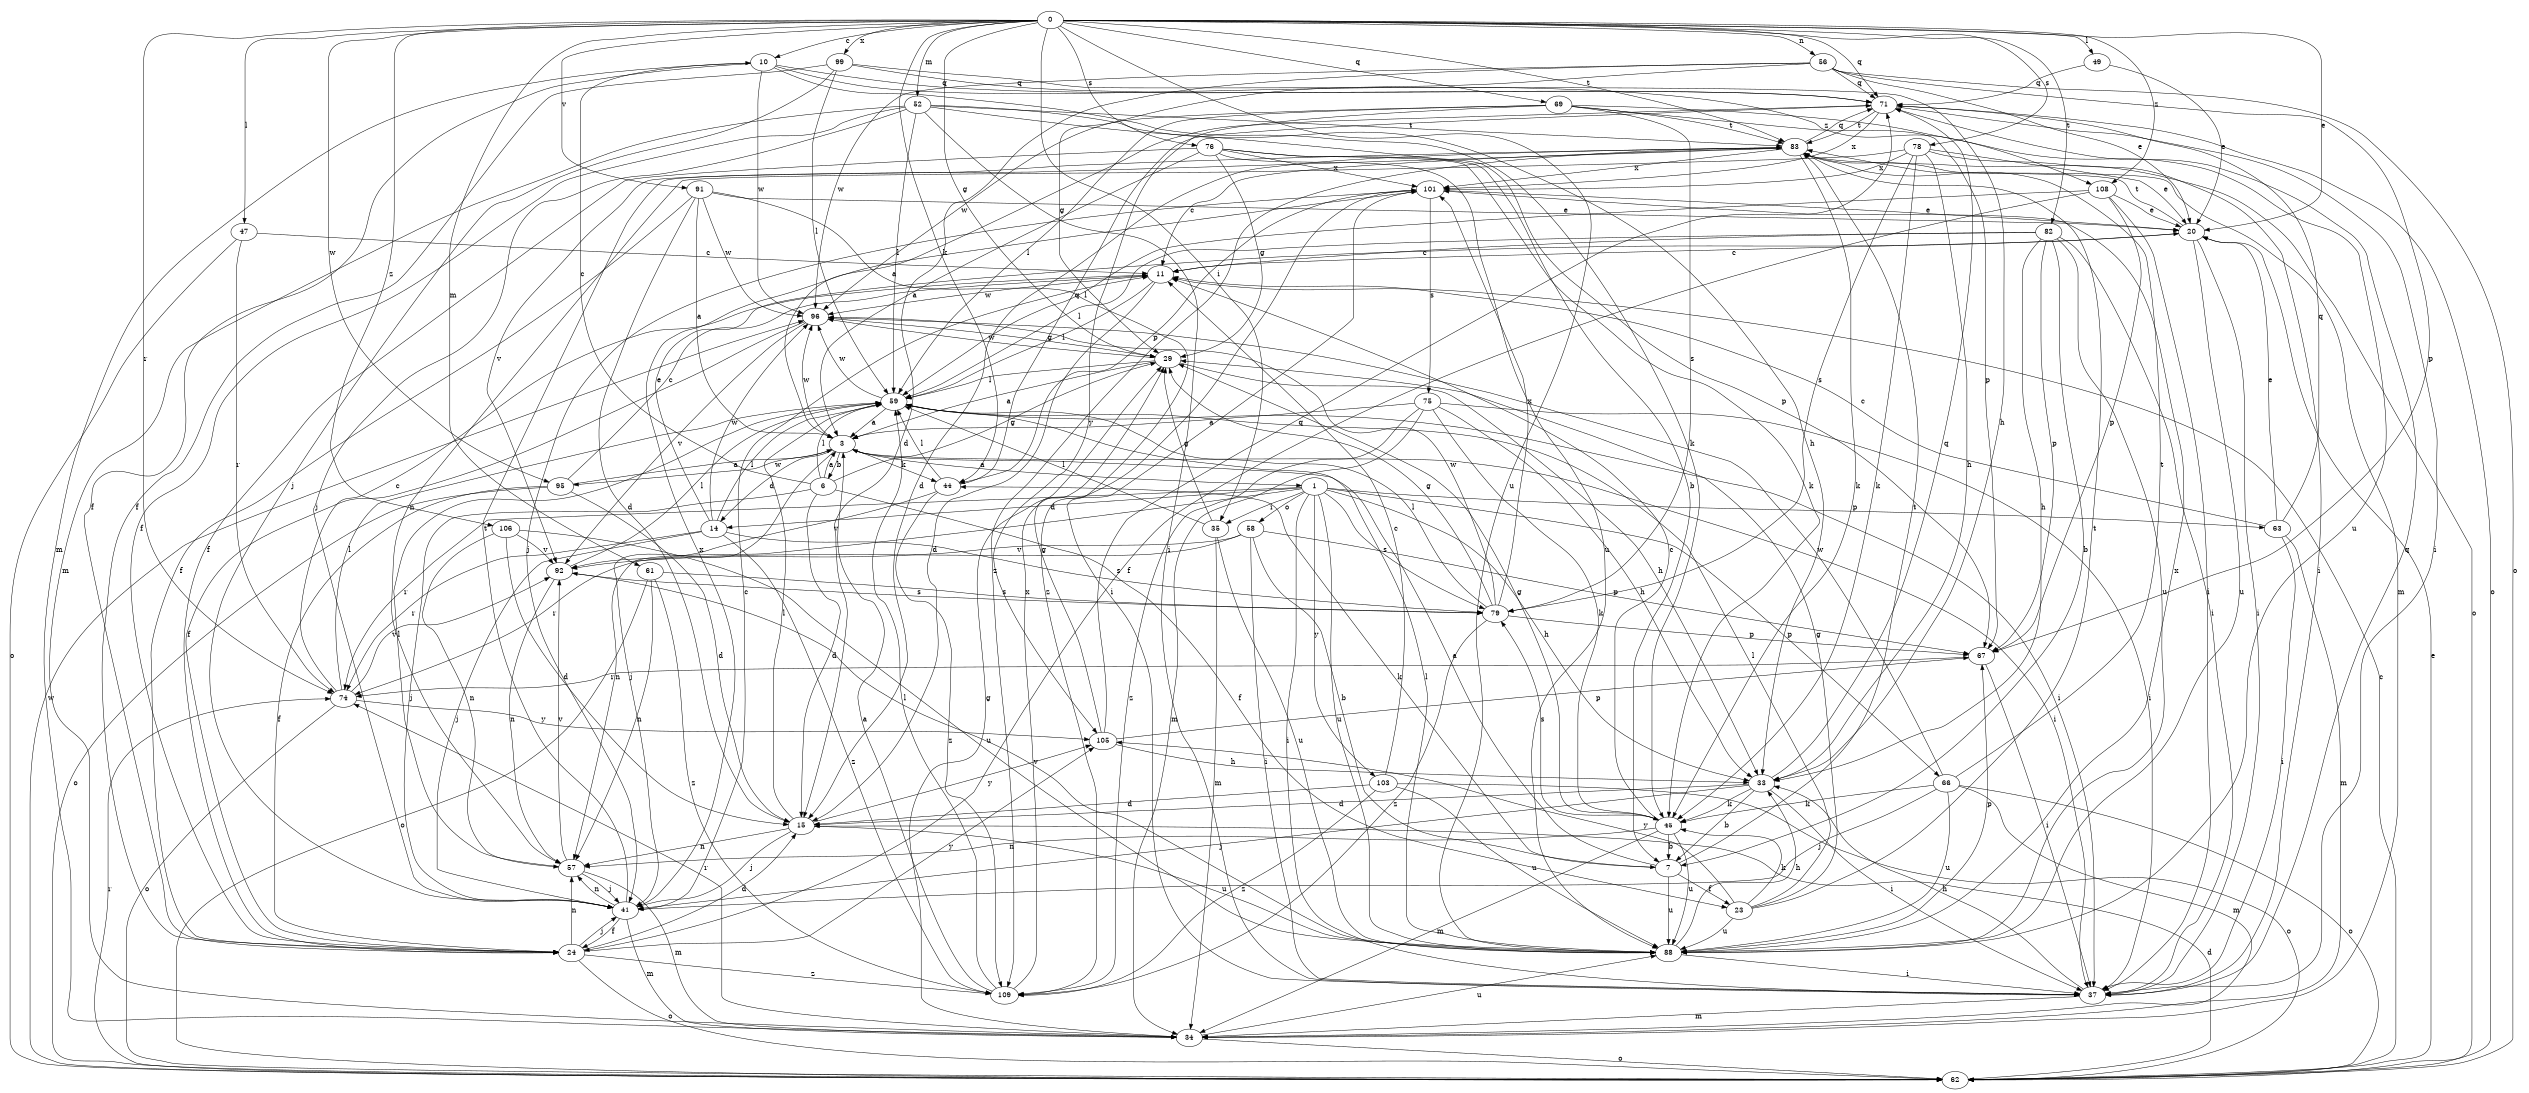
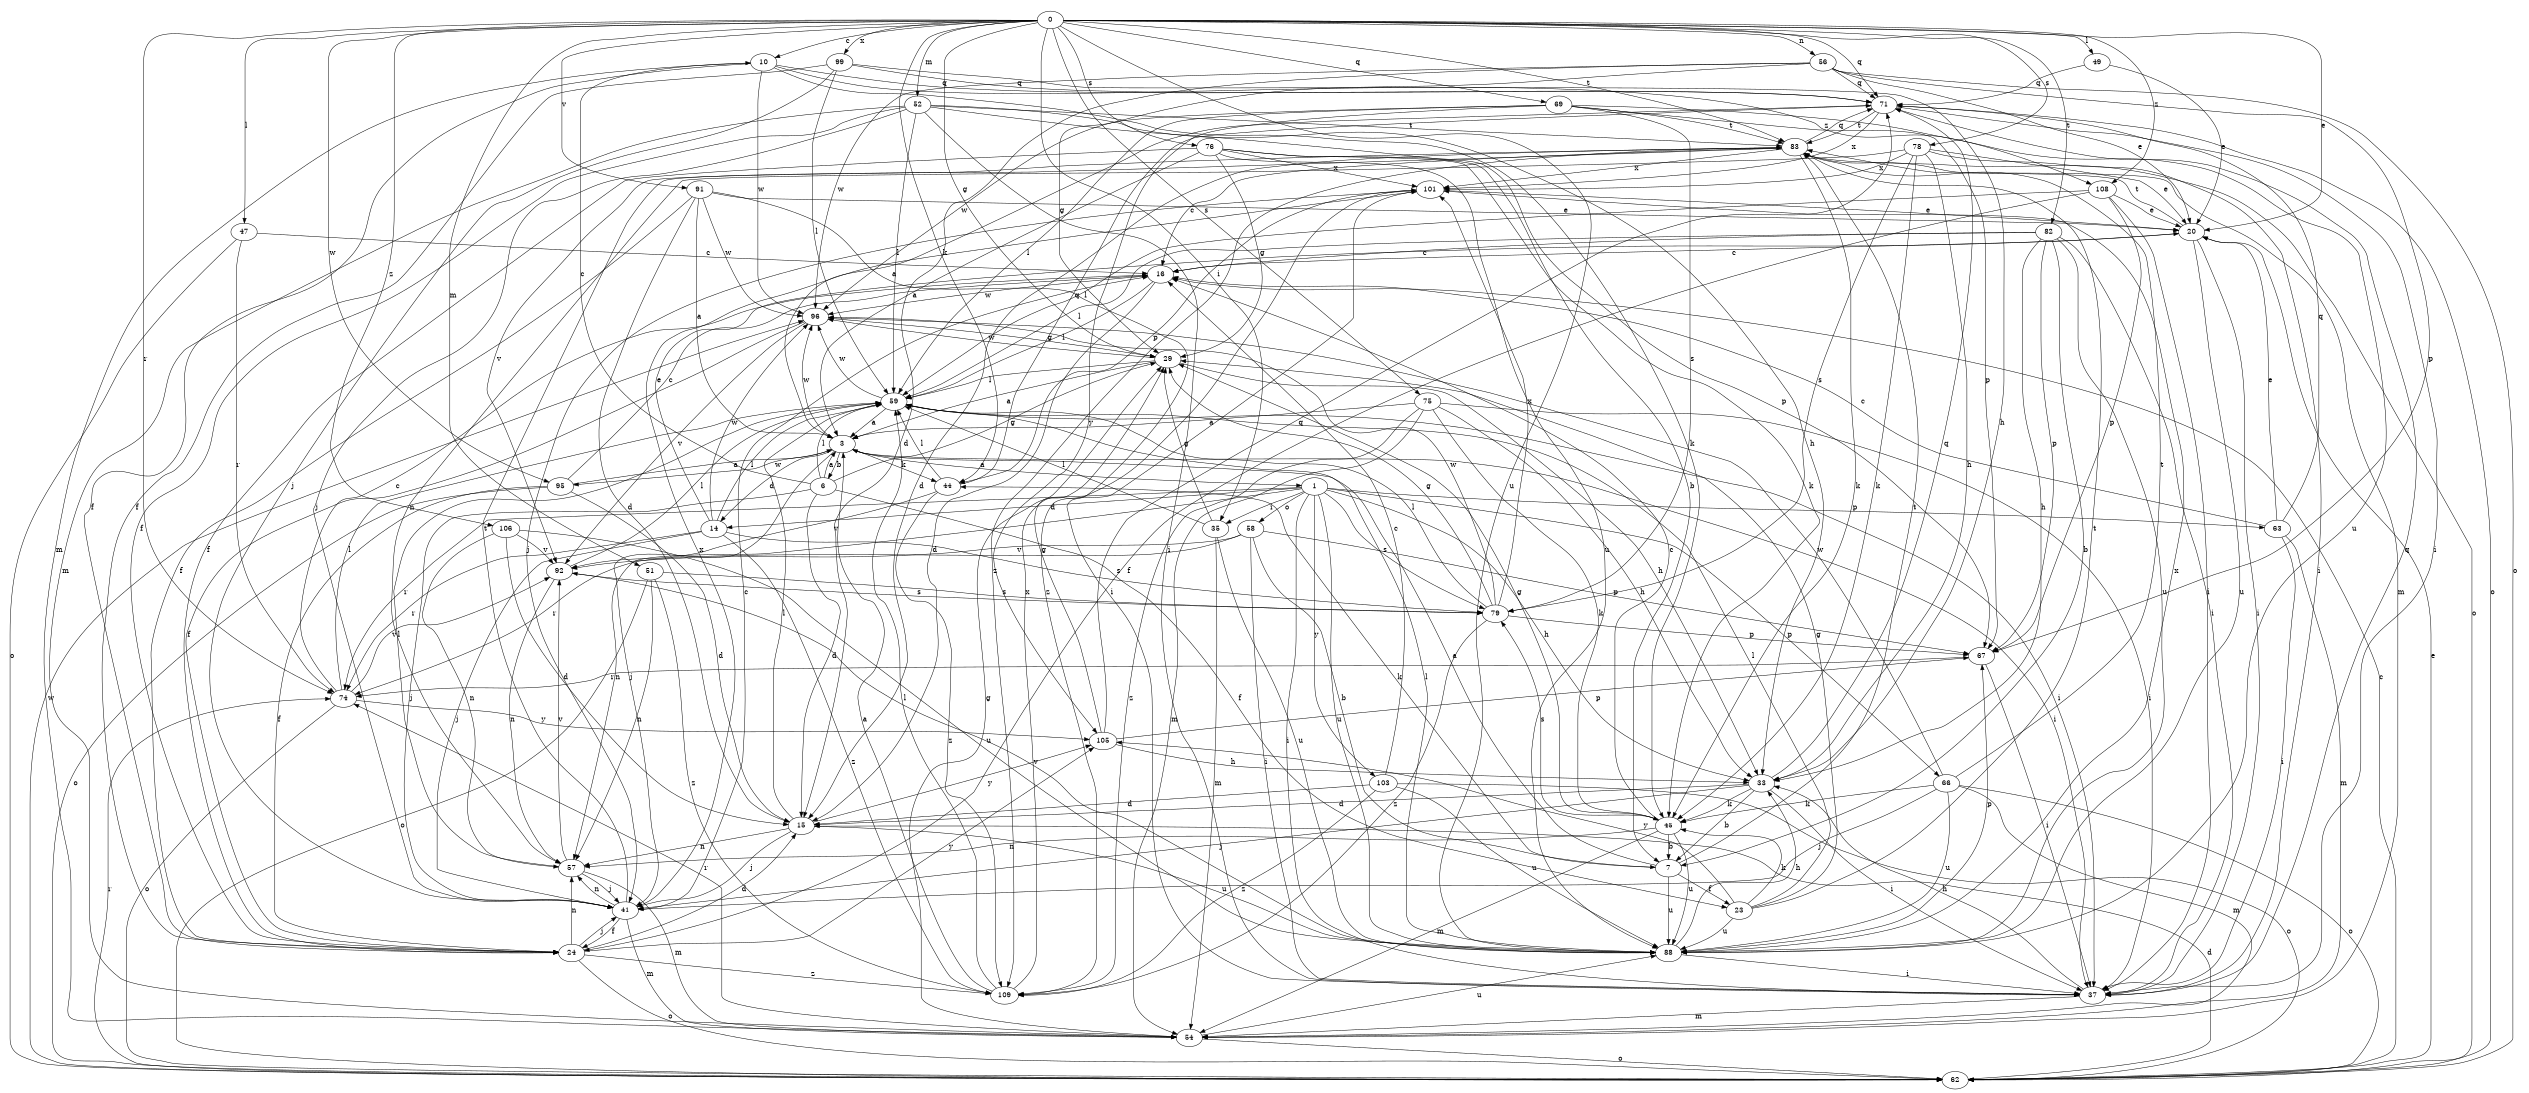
  strict digraph {
    0
    10
    20
    29
    35
    44
    47
    49
-   51 [label=61]
+   51
    52
    56
    69
    71
    74
    75
    76
    78
    82
    83
    88
    91
    95
    99
    106
    108
    96
    24
    45
-   54 [label=34]
+   54
    37
-   11
+   11 [label=16]
    33
    3
    n34 [label=59]
    109
    92
    62
    57
    79
    41
    7
    15
    67
    105
    101
    1
    14
    58
    63
    66
    103
    6
    23
    0 -> 10 [label=c]
    0 -> 20 [label=e]
    0 -> 29 [label=g]
    0 -> 35 [label=i]
    0 -> 44 [label=k]
    0 -> 47 [label=l]
    0 -> 49 [label=l]
    0 -> 51 [label=m]
    0 -> 52 [label=m]
    0 -> 56 [label=n]
    0 -> 69 [label=q]
    0 -> 71 [label=q]
    0 -> 74 [label=r]
-   101 -> 75 [label=s]
+   0 -> 75 [label=s]
    0 -> 76 [label=s]
    0 -> 78 [label=s]
    0 -> 82 [label=t]
    0 -> 83 [label=t]
    0 -> 88 [label=u]
    0 -> 91 [label=v]
    0 -> 95 [label=w]
    0 -> 99 [label=x]
    0 -> 106 [label=z]
    0 -> 108 [label=z]
    10 -> 71 [label=q]
    10 -> 108 [label=z]
    10 -> 96 [label=w]
    10 -> 24 [label=f]
    10 -> 45 [label=k]
    10 -> 54 [label=m]
    20 -> 83 [label=t]
    20 -> 88 [label=u]
    20 -> 37 [label=i]
    20 -> 11 [label=c]
    29 -> 96 [label=w]
    29 -> 33 [label=h]
    29 -> 3 [label=a]
    29 -> n34 [label=l]
    35 -> 29 [label=g]
    35 -> 88 [label=u]
    35 -> 54 [label=m]
    35 -> n34 [label=l]
    44 -> 71 [label=q]
    44 -> n34 [label=l]
    44 -> 109 [label=z]
    44 -> 92 [label=v]
    47 -> 74 [label=r]
    47 -> 11 [label=c]
    47 -> 62 [label=o]
    49 -> 20 [label=e]
    49 -> 71 [label=q]
    51 -> 109 [label=z]
    51 -> 62 [label=o]
    51 -> 57 [label=n]
    51 -> 79 [label=s]
    52 -> 83 [label=t]
    52 -> 24 [label=f]
    52 -> 54 [label=m]
    52 -> 37 [label=i]
    52 -> 33 [label=h]
    52 -> n34 [label=l]
    52 -> 41 [label=j]
    52 -> 7 [label=b]
    56 -> 20 [label=e]
    56 -> 29 [label=g]
    56 -> 71 [label=q]
    56 -> 96 [label=w]
    56 -> 62 [label=o]
    56 -> 15 [label=d]
    56 -> 67 [label=p]
    69 -> 83 [label=t]
    69 -> 88 [label=u]
    69 -> 96 [label=w]
    69 -> n34 [label=l]
    69 -> 79 [label=s]
    69 -> 67 [label=p]
    69 -> 105 [label=y]
    71 -> 83 [label=t]
    71 -> 37 [label=i]
    71 -> 3 [label=a]
    71 -> 62 [label=o]
    71 -> 101 [label=x]
    74 -> 11 [label=c]
    74 -> n34 [label=l]
    74 -> 92 [label=v]
    74 -> 62 [label=o]
    74 -> 105 [label=y]
    75 -> 45 [label=k]
    75 -> 54 [label=m]
    75 -> 37 [label=i]
    75 -> 33 [label=h]
    75 -> 3 [label=a]
    75 -> 109 [label=z]
    76 -> 29 [label=g]
    76 -> 88 [label=u]
    76 -> 24 [label=f]
    76 -> 45 [label=k]
    76 -> 3 [label=a]
    76 -> 67 [label=p]
    76 -> 101 [label=x]
    78 -> 20 [label=e]
    78 -> 45 [label=k]
    78 -> 37 [label=i]
    78 -> 33 [label=h]
    78 -> 57 [label=n]
    78 -> 79 [label=s]
    78 -> 101 [label=x]
    82 -> 88 [label=u]
    82 -> 37 [label=i]
    82 -> 11 [label=c]
    82 -> 33 [label=h]
    82 -> n34 [label=l]
    82 -> 7 [label=b]
    82 -> 67 [label=p]
    83 -> 71 [label=q]
    83 -> 45 [label=k]
    83 -> 54 [label=m]
    83 -> 11 [label=c]
    83 -> 109 [label=z]
    83 -> 92 [label=v]
    83 -> 62 [label=o]
    83 -> 15 [label=d]
    83 -> 101 [label=x]
    88 -> 37 [label=i]
    88 -> 33 [label=h]
    88 -> n34 [label=l]
    88 -> 92 [label=v]
    88 -> 67 [label=p]
    88 -> 101 [label=x]
    91 -> 20 [label=e]
    91 -> 96 [label=w]
    91 -> 24 [label=f]
    91 -> 37 [label=i]
    91 -> 3 [label=a]
    91 -> 15 [label=d]
    95 -> 24 [label=f]
    95 -> 11 [label=c]
    95 -> 3 [label=a]
    95 -> 62 [label=o]
    95 -> 15 [label=d]
    99 -> 71 [label=q]
    99 -> 24 [label=f]
    99 -> 33 [label=h]
    99 -> n34 [label=l]
    99 -> 41 [label=j]
    106 -> 88 [label=u]
    106 -> 92 [label=v]
    106 -> 57 [label=n]
    106 -> 15 [label=d]
    108 -> 20 [label=e]
    108 -> 24 [label=f]
    108 -> 37 [label=i]
    108 -> n34 [label=l]
    108 -> 67 [label=p]
    96 -> 29 [label=g]
    96 -> 24 [label=f]
    96 -> 92 [label=v]
    24 -> 109 [label=z]
    24 -> 62 [label=o]
    24 -> 57 [label=n]
    24 -> 41 [label=j]
    24 -> 15 [label=d]
    24 -> 105 [label=y]
    45 -> 29 [label=g]
    45 -> 88 [label=u]
    45 -> 54 [label=m]
    45 -> 11 [label=c]
    45 -> 57 [label=n]
    45 -> 79 [label=s]
    45 -> 7 [label=b]
    54 -> 29 [label=g]
    54 -> 74 [label=r]
    54 -> 88 [label=u]
    54 -> 62 [label=o]
    37 -> 71 [label=q]
    37 -> 54 [label=m]
    37 -> 33 [label=h]
    11 -> 96 [label=w]
    11 -> n34 [label=l]
    11 -> 15 [label=d]
    33 -> 71 [label=q]
    33 -> 45 [label=k]
    33 -> 37 [label=i]
    33 -> 41 [label=j]
    33 -> 7 [label=b]
    33 -> 15 [label=d]
    3 -> 44 [label=k]
    3 -> 95 [label=w]
    3 -> 96 [label=w]
    3 -> 37 [label=i]
    3 -> 41 [label=j]
    3 -> 1 [label=a]
    3 -> 14 [label=d]
    3 -> 6 [label=b]
    n34 -> 96 [label=w]
    n34 -> 37 [label=i]
    n34 -> 3 [label=a]
    109 -> 3 [label=a]
    109 -> n34 [label=l]
    109 -> 101 [label=x]
    92 -> n34 [label=l]
    92 -> 57 [label=n]
    92 -> 79 [label=s]
    62 -> 20 [label=e]
    62 -> 74 [label=r]
    62 -> 96 [label=w]
    62 -> 11 [label=c]
    62 -> 15 [label=d]
    57 -> 54 [label=m]
    57 -> n34 [label=l]
    57 -> 92 [label=v]
    57 -> 41 [label=j]
    79 -> 29 [label=g]
    79 -> 96 [label=w]
    79 -> n34 [label=l]
    79 -> 109 [label=z]
    79 -> 67 [label=p]
    79 -> 101 [label=x]
    41 -> 83 [label=t]
    41 -> 24 [label=f]
    41 -> 54 [label=m]
    41 -> 11 [label=c]
    41 -> 57 [label=n]
    41 -> 101 [label=x]
    7 -> 44 [label=k]
    7 -> 83 [label=t]
    7 -> 88 [label=u]
    7 -> 3 [label=a]
    7 -> 23 [label=f]
    15 -> 88 [label=u]
    15 -> n34 [label=l]
    15 -> 57 [label=n]
    15 -> 41 [label=j]
    15 -> 105 [label=y]
    67 -> 74 [label=r]
    67 -> 37 [label=i]
    105 -> 29 [label=g]
    105 -> 71 [label=q]
    105 -> 33 [label=h]
    105 -> 67 [label=p]
    101 -> 20 [label=e]
    101 -> 44 [label=p]
    101 -> 109 [label=z]
    101 -> 41 [label=j]
    1 -> 35 [label=i]
    1 -> 74 [label=r]
    1 -> 88 [label=u]
    1 -> 37 [label=i]
    1 -> 33 [label=h]
    1 -> 57 [label=n]
    1 -> 79 [label=s]
    1 -> 14 [label=d]
    1 -> 58 [label=o]
    1 -> 63 [label=p]
    1 -> 66 [label=p]
    1 -> 103 [label=y]
    14 -> 20 [label=e]
    14 -> 74 [label=r]
    14 -> 96 [label=w]
    14 -> n34 [label=l]
    14 -> 109 [label=z]
    14 -> 79 [label=s]
    14 -> 41 [label=j]
    58 -> 74 [label=r]
    58 -> 37 [label=i]
    58 -> 92 [label=v]
    58 -> 7 [label=b]
    58 -> 67 [label=p]
    63 -> 20 [label=e]
    63 -> 71 [label=q]
    63 -> 54 [label=m]
    63 -> 37 [label=i]
    63 -> 11 [label=c]
    66 -> 83 [label=t]
    66 -> 88 [label=u]
    66 -> 96 [label=w]
    66 -> 45 [label=k]
    66 -> 54 [label=m]
    66 -> 62 [label=o]
    66 -> 41 [label=j]
    103 -> 88 [label=u]
    103 -> 11 [label=c]
    103 -> 109 [label=z]
    103 -> 62 [label=o]
    103 -> 15 [label=d]
    6 -> 10 [label=c]
    6 -> 29 [label=g]
    6 -> 3 [label=a]
    6 -> n34 [label=l]
    6 -> 41 [label=j]
    6 -> 15 [label=d]
    6 -> 23 [label=f]
    23 -> 29 [label=g]
    23 -> 83 [label=t]
    23 -> 88 [label=u]
    23 -> 45 [label=k]
    23 -> n34 [label=l]
    23 -> 105 [label=y]
  }
